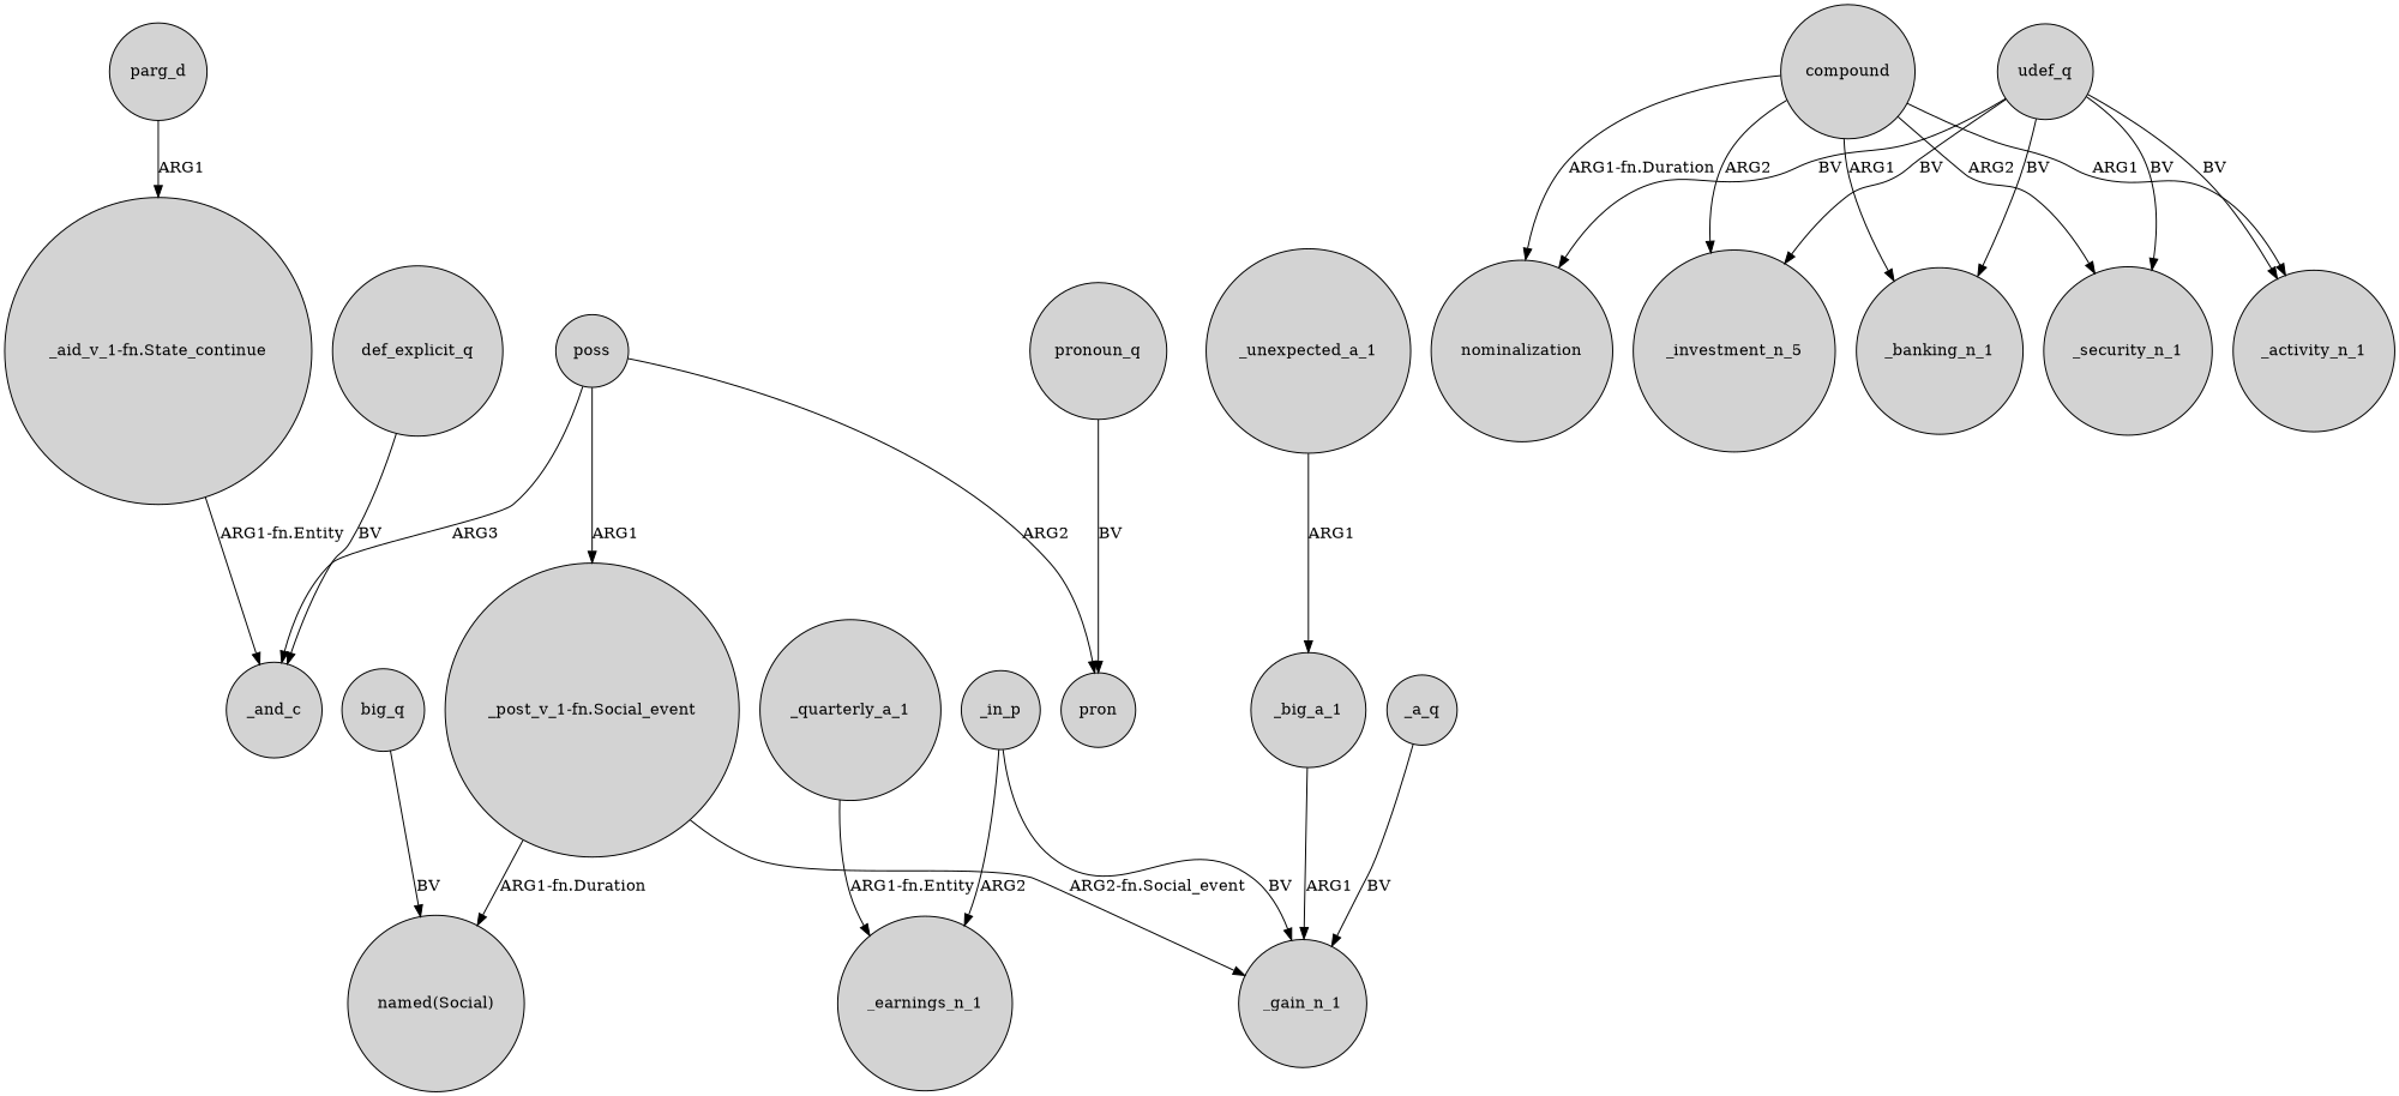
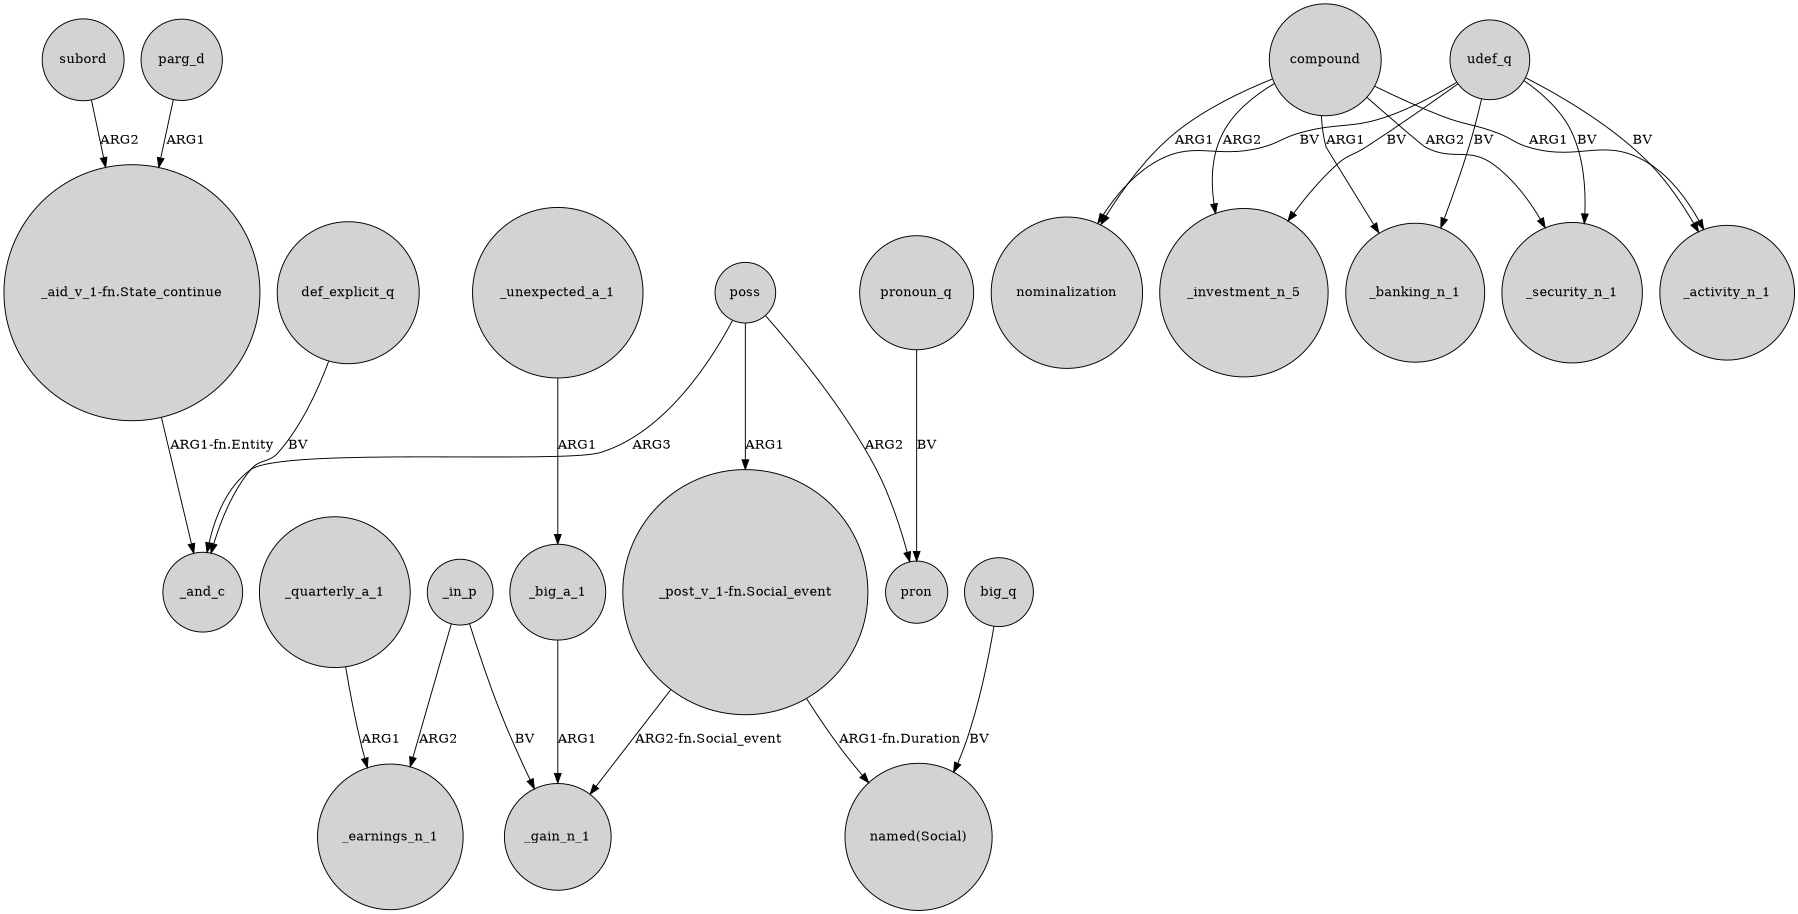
  digraph {
    node [shape=circle style=filled]
    "_aid_v_1-fn.State_continue"
    _and_c
    n3 [label=_investment_n_5]
    compound
    nominalization
    _security_n_1
    _banking_n_1
    _activity_n_1
    udef_q
    _in_p
    _earnings_n_1
    _gain_n_1
    def_explicit_q
    pronoun_q
    pron
    poss
    "_post_v_1-fn.Social_event"
+   subord
    n19 [label="named(Social)"]
-   _a_q
    n21 [label=big_q]
    parg_d
    _quarterly_a_1
    _big_a_1
    _unexpected_a_1
    "_aid_v_1-fn.State_continue" -> _and_c [label="ARG1-fn.Entity"]
    compound -> n3 [label=ARG2]
-   compound -> nominalization [label="ARG1-fn.Duration"]
+   compound -> nominalization [label=ARG1]
    compound -> _security_n_1 [label=ARG2]
    compound -> _banking_n_1 [label=ARG1]
    compound -> _activity_n_1 [label=ARG1]
    udef_q -> n3 [label=BV]
    udef_q -> nominalization [label=BV]
    udef_q -> _security_n_1 [label=BV]
    udef_q -> _banking_n_1 [label=BV]
    udef_q -> _activity_n_1 [label=BV]
    _in_p -> _earnings_n_1 [label=ARG2]
    _in_p -> _gain_n_1 [label=BV]
    def_explicit_q -> _and_c [label=BV]
    pronoun_q -> pron [label=BV]
    poss -> _and_c [label=ARG3]
    poss -> pron [label=ARG2]
    poss -> "_post_v_1-fn.Social_event" [label=ARG1]
    "_post_v_1-fn.Social_event" -> _gain_n_1 [label="ARG2-fn.Social_event"]
    "_post_v_1-fn.Social_event" -> n19 [label="ARG1-fn.Duration"]
-   _a_q -> _gain_n_1 [label=BV]
+   subord -> "_aid_v_1-fn.State_continue" [label=ARG2]
    n21 -> n19 [label=BV]
    parg_d -> "_aid_v_1-fn.State_continue" [label=ARG1]
-   _quarterly_a_1 -> _earnings_n_1 [label="ARG1-fn.Entity"]
+   _quarterly_a_1 -> _earnings_n_1 [label=ARG1]
    _big_a_1 -> _gain_n_1 [label=ARG1]
    _unexpected_a_1 -> _big_a_1 [label=ARG1]
  }
